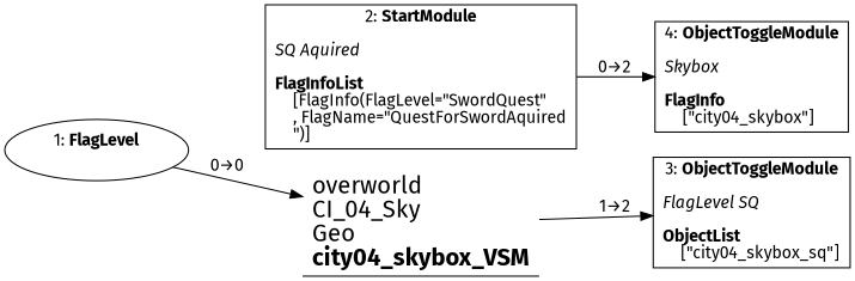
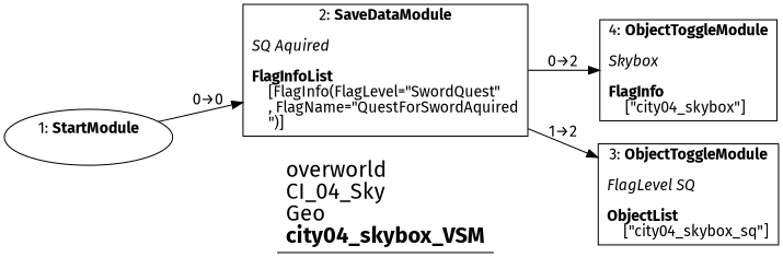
  digraph {
    fontname="Fira Sans"
    rankdir=LR
    splines=spline
    node [fontname="Fira Sans" shape=box]
    edge [fontname="Fira Sans"]
-   n1 [label=<1: <b>FlagLevel</b><br/><br/>> shape=oval]
-   n2 [label=<2: <b>StartModule</b><br/><br/><i>SQ Aquired<br align="left"/></i><br align="left"/><b>FlagInfoList</b><br align="left"/>    [FlagInfo(FlagLevel=&quot;SwordQuest&quot;<br align="left"/>    , FlagName=&quot;QuestForSwordAquired<br align="left"/>    &quot;)]<br align="left"/>>]
+   n1 [label=<1: <b>StartModule</b><br/><br/>> shape=oval]
+   n2 [label=<2: <b>SaveDataModule</b><br/><br/><i>SQ Aquired<br align="left"/></i><br align="left"/><b>FlagInfoList</b><br align="left"/>    [FlagInfo(FlagLevel=&quot;SwordQuest&quot;<br align="left"/>    , FlagName=&quot;QuestForSwordAquired<br align="left"/>    &quot;)]<br align="left"/>>]
    n3 [label=<3: <b>ObjectToggleModule</b><br/><br/><i>FlagLevel SQ<br align="left"/></i><br align="left"/><b>ObjectList</b><br align="left"/>    [&quot;city04_skybox_sq&quot;]<br align="left"/>>]
    n4 [label=<4: <b>ObjectToggleModule</b><br/><br/><i>Skybox<br align="left"/></i><br align="left"/><b>FlagInfo</b><br align="left"/>    [&quot;city04_skybox&quot;]<br align="left"/>>]
    n5 [label=<<font point-size="20">overworld<br align="left"/>CI_04_Sky<br align="left"/>Geo<br align="left"/><b>city04_skybox_VSM</b><br align="left"/></font>> shape=underline]
-   n1 -> n5 [label="0→0"]
-   n5 -> n3 [label="1→2"]
+   n1 -> n2 [label="0→0"]
+   n2 -> n3 [label="1→2"]
    n2 -> n4 [label="0→2"]
  }
